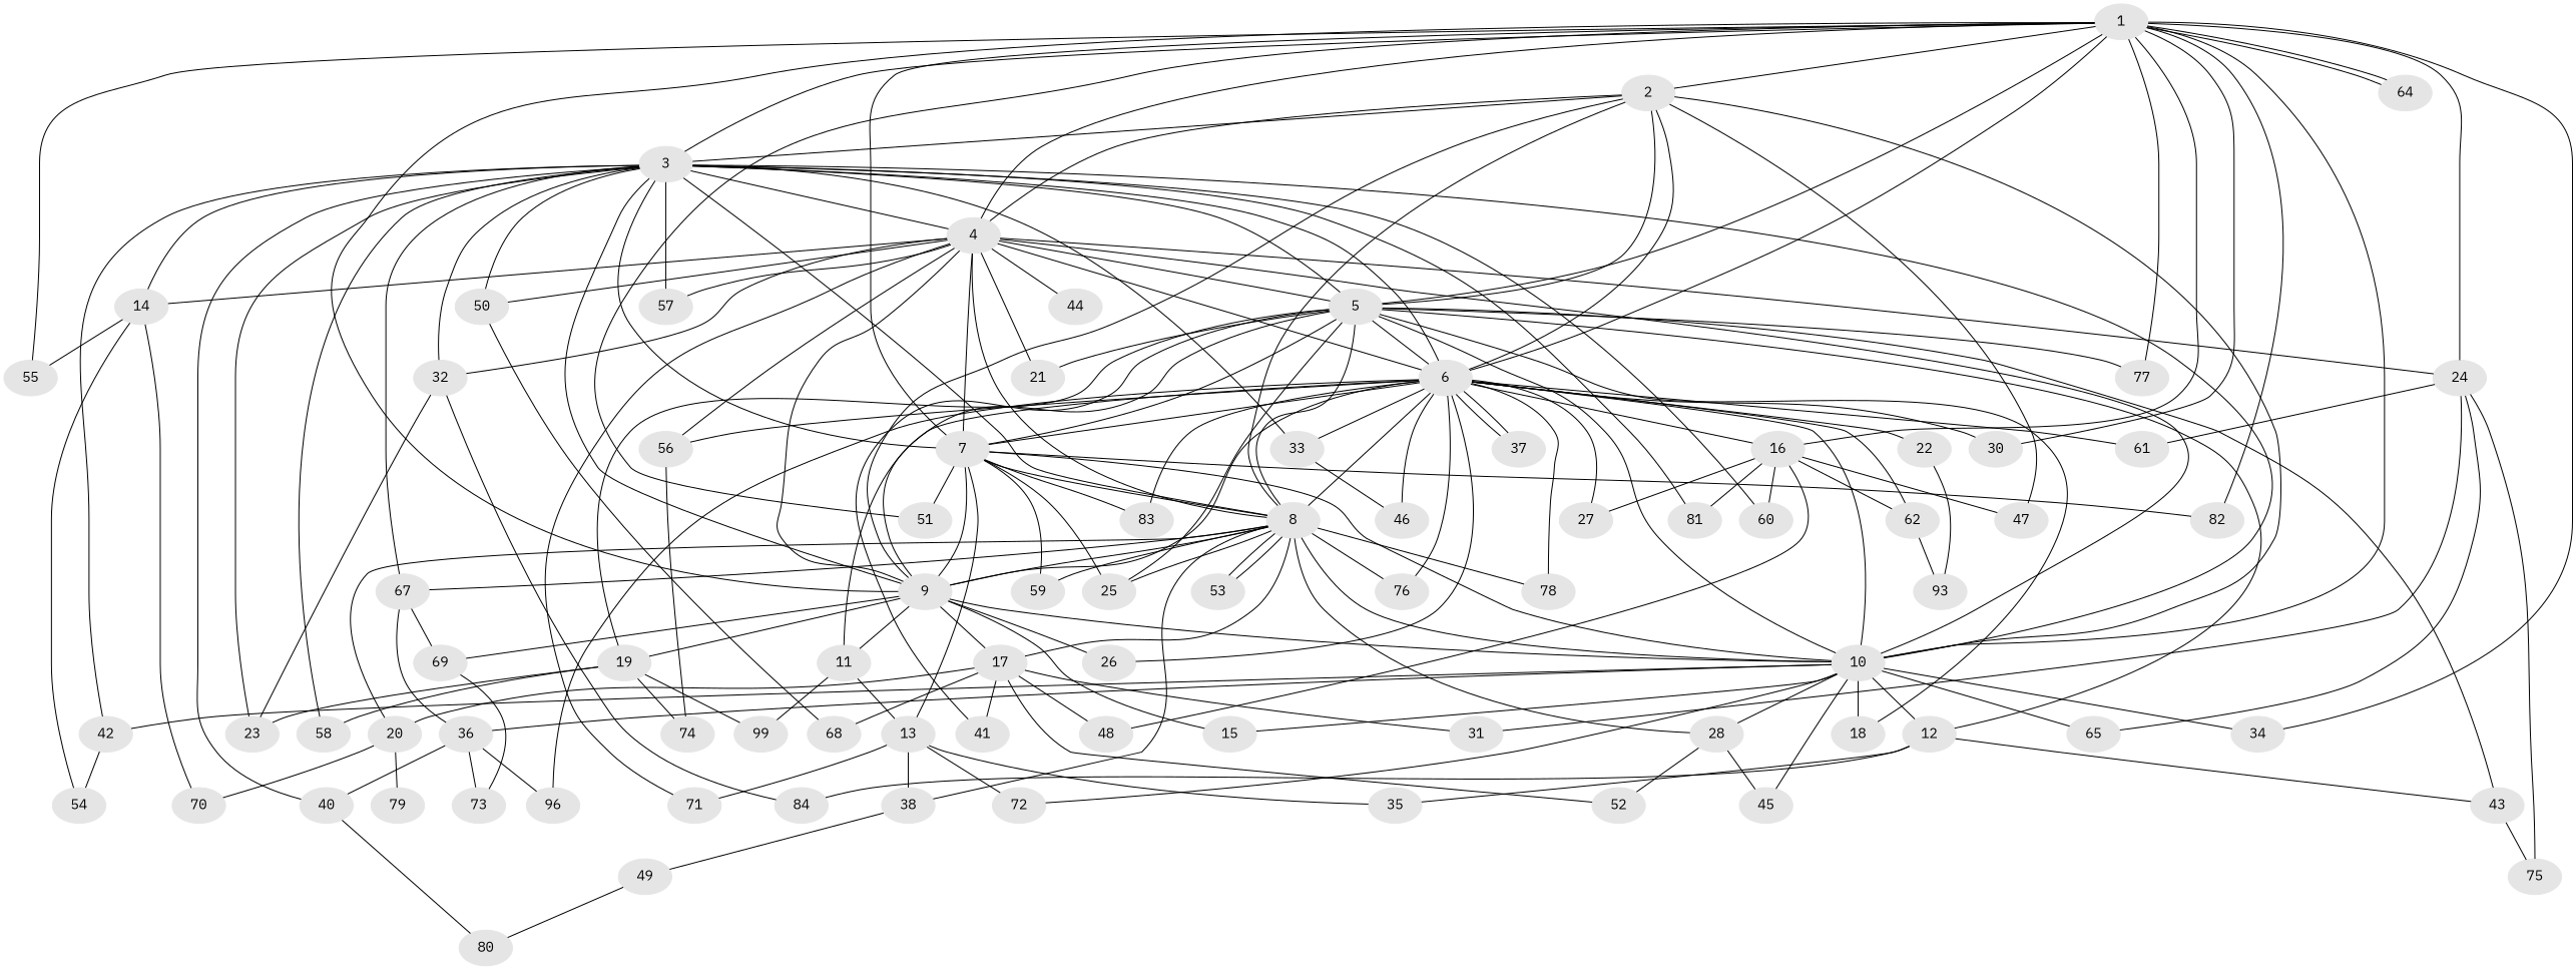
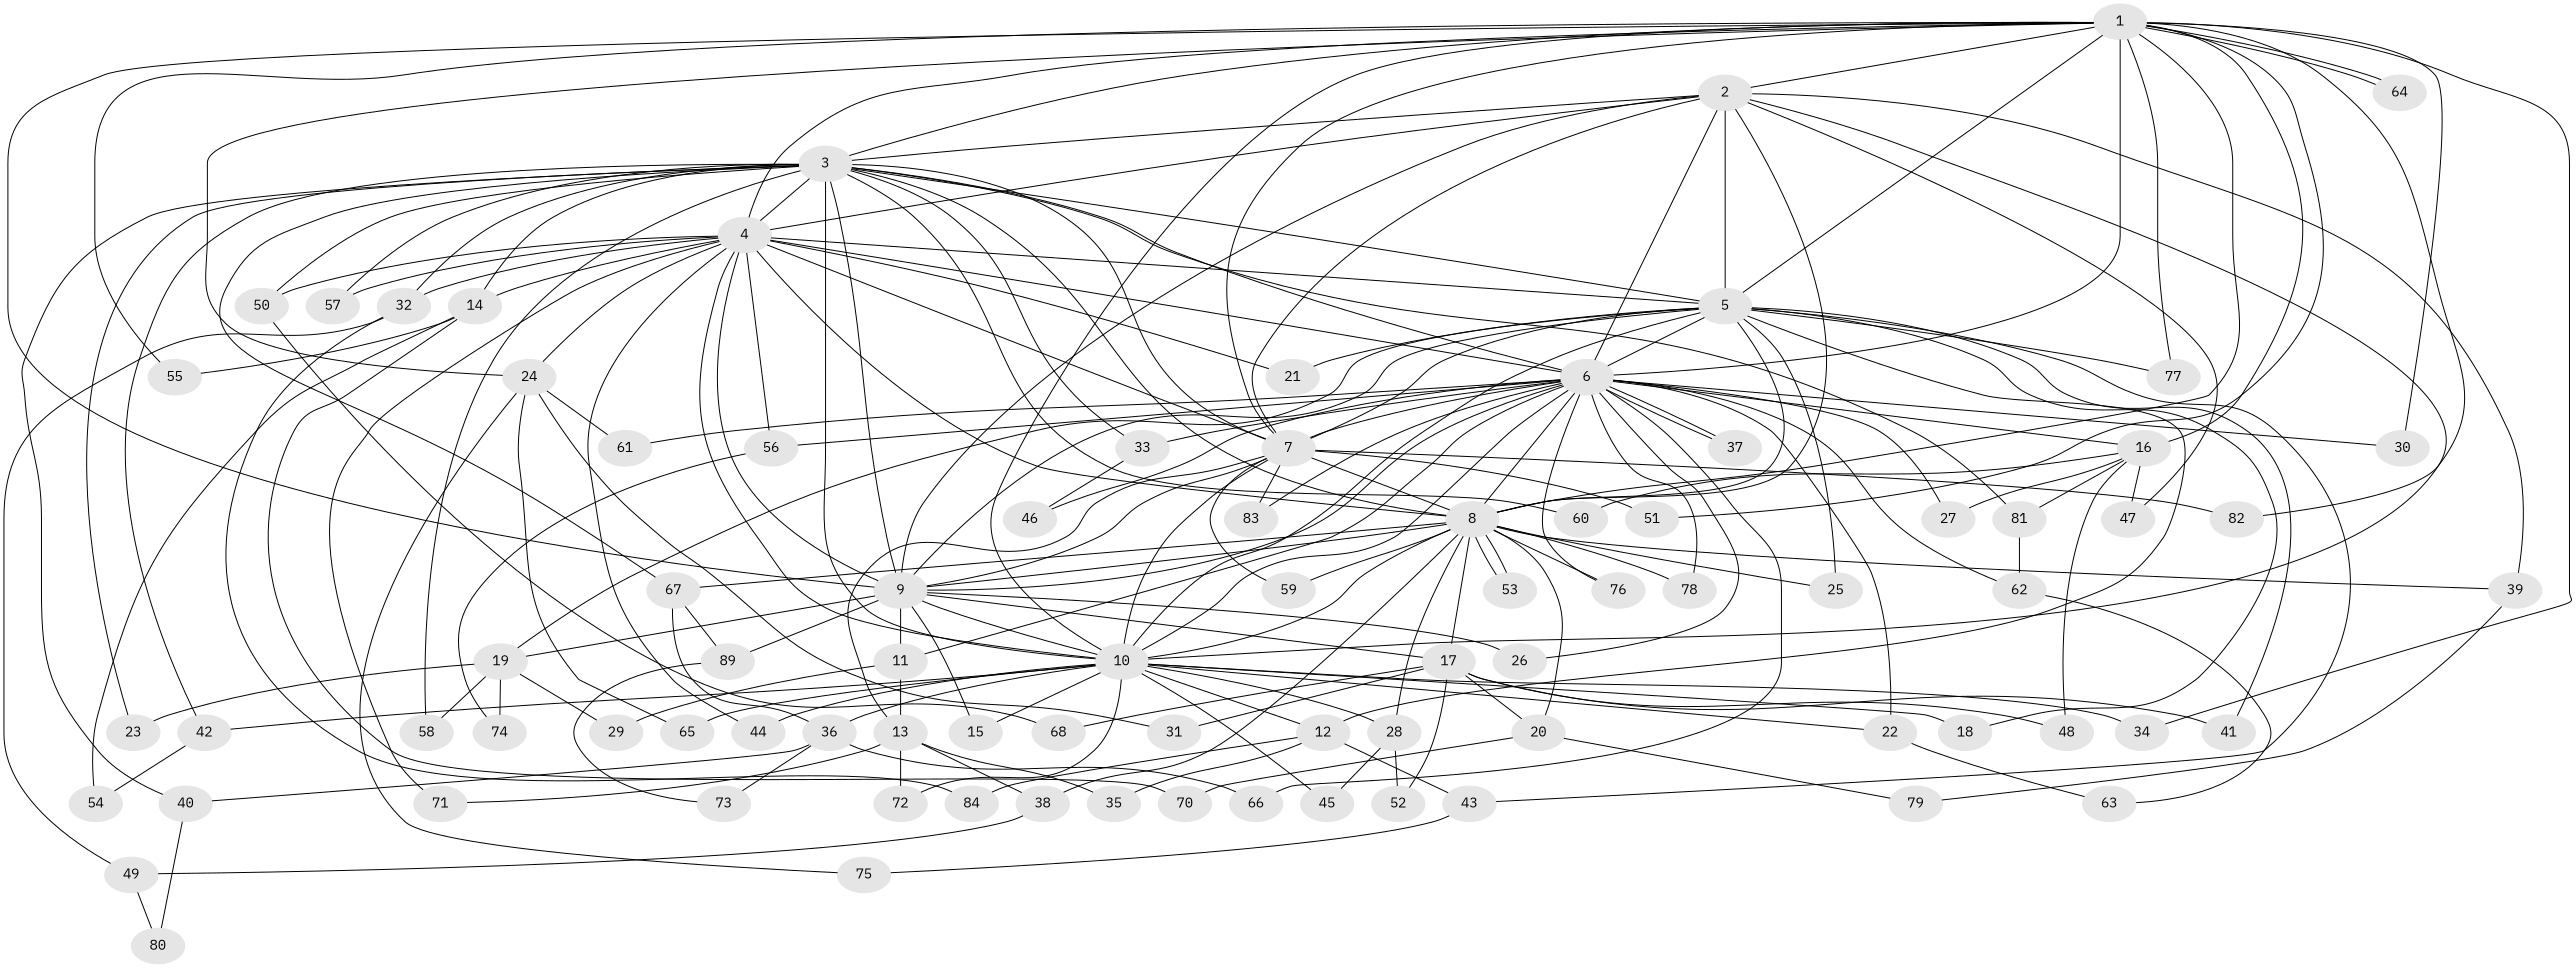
  graph {
    fontname="IBM Plex Mono"
    node [color=gray90 fontname="IBM Plex Mono" style=filled]
    edge [fontname="IBM Plex Mono"]
    1
    2
    3
    4
    5
    6
    7
    8
    9
    10
    16
    24
    30
    34
    51
    55
    64
    77
    82
+   39
    47
    14
    23
    32
    33
    40
    42
    50
    57
    58
    60
    67
    81
    21
    44
    56
    71
    12
    18
    19
    25
    41
    43
    11
    22
    26
    27
    37
    46
    61
    62
-   66 [label=96]
+   66
    76
    78
    83
    13
    59
    17
    20
    28
    38
    53
    15
-   69
+   69 [label=89]
    36
    45
    65
    72
    48
    31
    75
    79
    54
    70
    84
    49
    80
    68
    74
    35
-   29 [label=99]
-   63 [label=93]
+   29
+   63
    52
    73
    1 -- 2
    1 -- 3
    1 -- 4
    1 -- 5
    1 -- 6
    1 -- 7
+   1 -- 8
    1 -- 9
    1 -- 10
    1 -- 16
    1 -- 24
    1 -- 30
    1 -- 34
    1 -- 51
    1 -- 55
    1 -- 64
    1 -- 64
    1 -- 77
    1 -- 82
    2 -- 3
    2 -- 4
    2 -- 5
    2 -- 6
-   25 -- 7
+   2 -- 7
    2 -- 8
    2 -- 9
    2 -- 10
+   2 -- 39
    2 -- 47
    3 -- 4
    3 -- 5
    3 -- 6
    3 -- 7
    3 -- 8
    3 -- 9
    3 -- 10
    3 -- 14
    3 -- 23
    3 -- 32
    3 -- 33
    3 -- 40
    3 -- 42
    3 -- 50
    3 -- 57
    3 -- 58
    3 -- 60
    3 -- 67
    3 -- 81
    4 -- 5
    4 -- 6
    4 -- 7
    4 -- 8
    4 -- 9
    4 -- 10
    4 -- 24
    4 -- 14
    4 -- 32
    4 -- 50
    4 -- 57
    4 -- 21
    4 -- 44
    4 -- 56
    4 -- 71
    5 -- 6
    5 -- 7
    5 -- 8
    5 -- 9
    5 -- 10
    5 -- 77
    5 -- 21
    5 -- 12
    5 -- 18
    5 -- 19
    5 -- 25
    5 -- 41
    5 -- 43
    6 -- 7
    6 -- 8
    6 -- 9
    6 -- 10
    6 -- 16
    6 -- 30
    6 -- 33
    6 -- 56
    6 -- 11
    6 -- 22
    6 -- 26
    6 -- 27
    6 -- 37
    6 -- 37
    6 -- 46
    6 -- 61
    6 -- 62
    6 -- 66
    6 -- 76
    6 -- 78
    6 -- 83
    7 -- 8
    7 -- 9
    7 -- 10
    7 -- 51
    7 -- 82
    7 -- 83
    7 -- 13
    7 -- 59
    8 -- 9
    8 -- 10
+   8 -- 39
    8 -- 67
    8 -- 25
    8 -- 76
    8 -- 78
    8 -- 59
    8 -- 17
    8 -- 20
    8 -- 28
    8 -- 38
    8 -- 53
    8 -- 53
    9 -- 10
    9 -- 19
    9 -- 11
    9 -- 26
    9 -- 17
    9 -- 15
    9 -- 69
    10 -- 34
    10 -- 42
+   10 -- 44
    10 -- 12
    10 -- 18
+   10 -- 22
    10 -- 28
    10 -- 15
    10 -- 36
    10 -- 45
    10 -- 65
    10 -- 72
    16 -- 47
    16 -- 60
    16 -- 81
    16 -- 27
-   16 -- 62
+   81 -- 62
    16 -- 48
    24 -- 61
    24 -- 65
    24 -- 31
    24 -- 75
+   39 -- 79
    14 -- 55
    14 -- 54
    14 -- 70
    32 -- 84
-   32 -- 23
+   32 -- 49
    33 -- 46
    40 -- 80
    42 -- 54
    50 -- 68
    67 -- 69
    67 -- 36
    56 -- 74
    12 -- 43
    12 -- 84
    12 -- 35
    19 -- 23
    19 -- 58
    19 -- 74
    19 -- 29
    43 -- 75
    11 -- 13
    11 -- 29
    22 -- 63
    62 -- 63
    13 -- 71
    13 -- 38
    13 -- 72
    13 -- 35
    17 -- 41
    17 -- 20
    17 -- 48
    17 -- 31
    17 -- 68
    17 -- 52
    20 -- 79
    20 -- 70
    28 -- 45
    28 -- 52
    38 -- 49
    69 -- 73
    36 -- 40
    36 -- 66
    36 -- 73
    49 -- 80
  }
